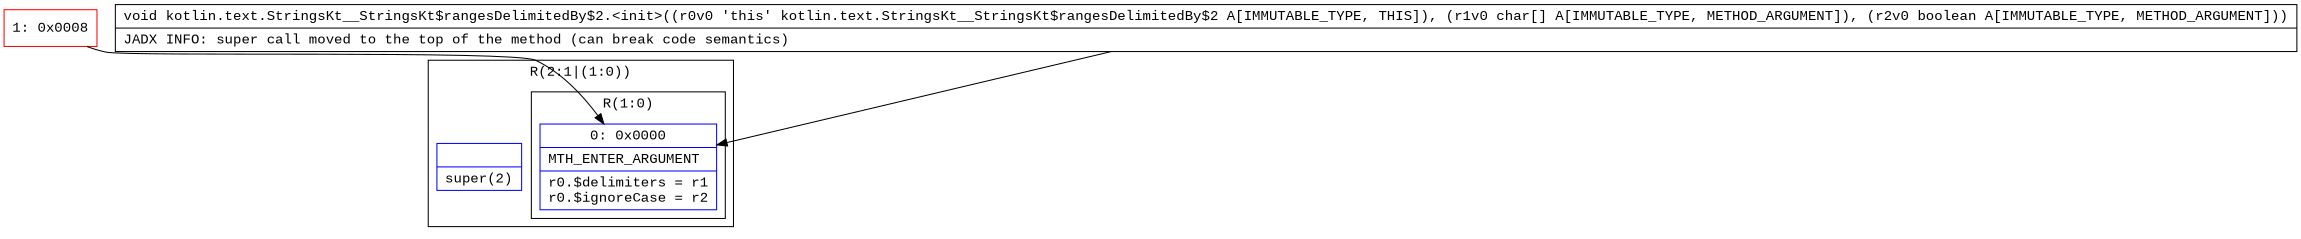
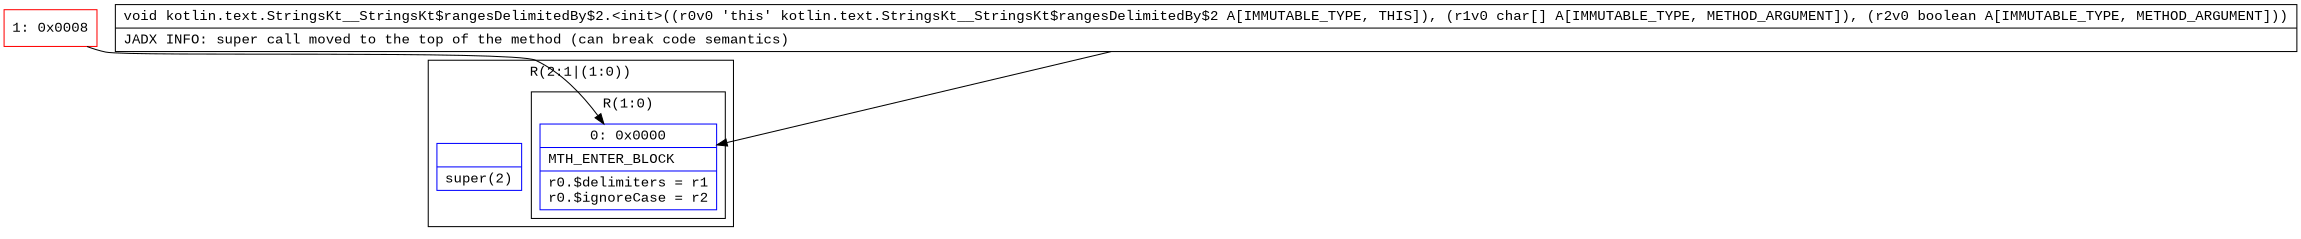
  digraph {
    fontname="Liberation Mono"
    node [color=blue fontname="Liberation Mono" shape=record]
    edge [fontname="Liberation Mono"]
-   n1 [label="{0\:\ 0x0000|MTH_ENTER_ARGUMENT\l|r0.$delimiters = r1\lr0.$ignoreCase = r2\l}"]
+   n1 [label="{0\:\ 0x0000|MTH_ENTER_BLOCK\l|r0.$delimiters = r1\lr0.$ignoreCase = r2\l}"]
    n2 [label="{|super(2)\l}"]
    n3 [color=red label="{1\:\ 0x0008}"]
    n4 [label="{void kotlin.text.StringsKt__StringsKt$rangesDelimitedBy$2.\<init\>((r0v0 'this' kotlin.text.StringsKt__StringsKt$rangesDelimitedBy$2 A[IMMUTABLE_TYPE, THIS]), (r1v0 char[] A[IMMUTABLE_TYPE, METHOD_ARGUMENT]), (r2v0 boolean A[IMMUTABLE_TYPE, METHOD_ARGUMENT]))  | JADX INFO: super call moved to the top of the method (can break code semantics)\l}" color=""]
    subgraph cluster_1 {
      label="R(2:1|(1:0))"
      n2
      subgraph cluster_2 {
        label="R(1:0)"
        n1
      }
    }
    n3 -> n1
    n4 -> n1
  }
